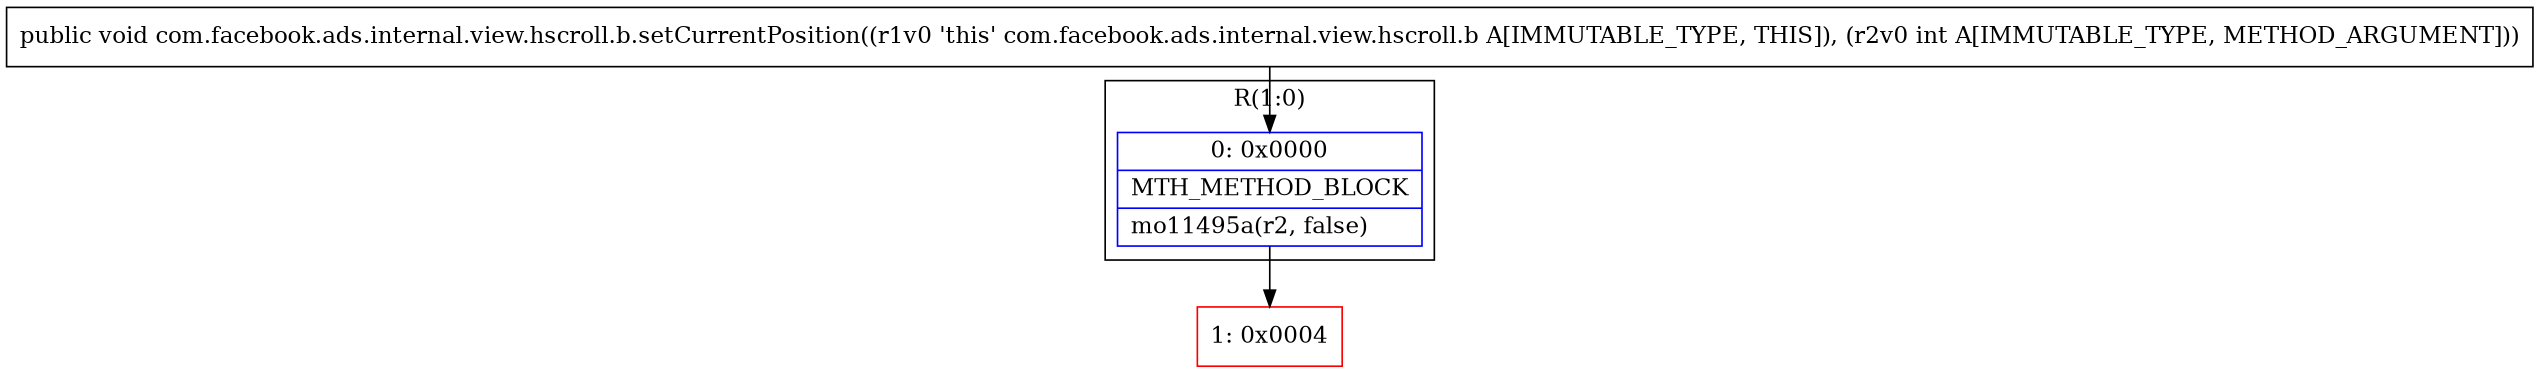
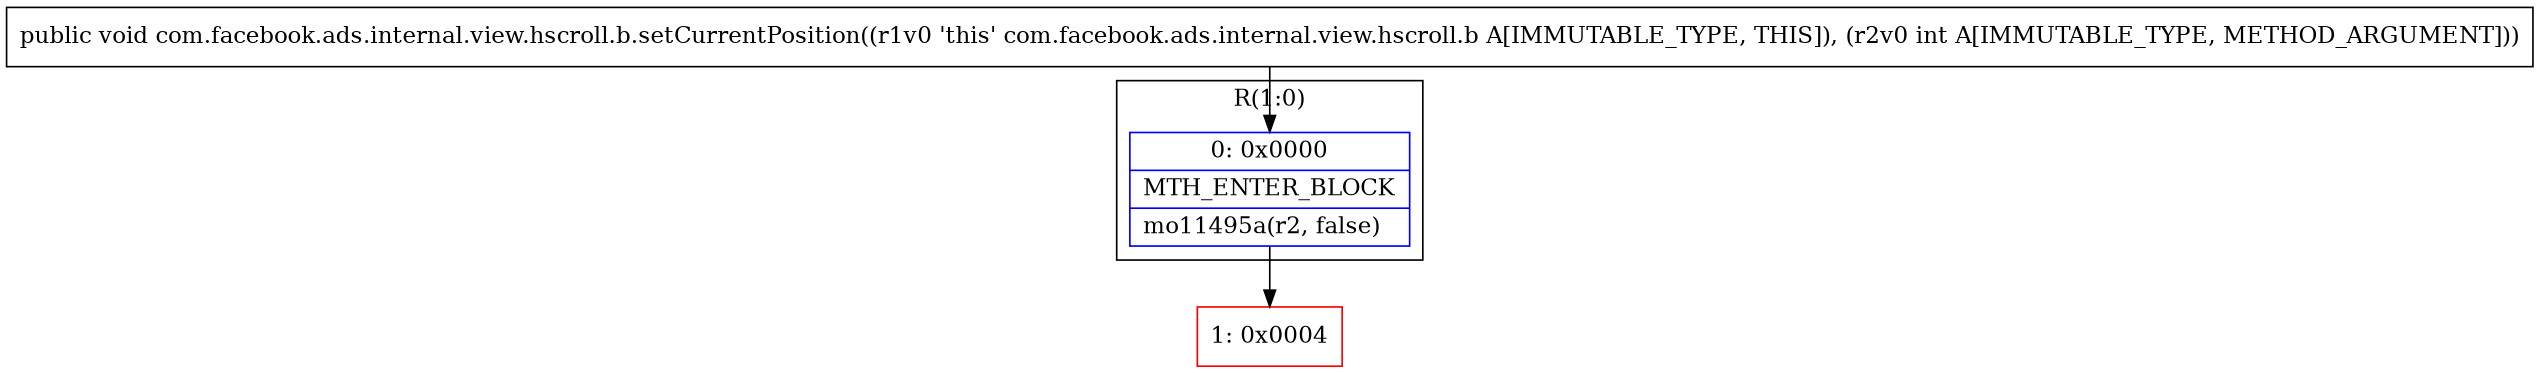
  digraph {
    node [shape=record]
-   n1 [color=blue label="{0\:\ 0x0000|MTH_METHOD_BLOCK\l|mo11495a(r2, false)\l}"]
+   n1 [color=blue label="{0\:\ 0x0000|MTH_ENTER_BLOCK\l|mo11495a(r2, false)\l}"]
    n2 [color=red label="{1\:\ 0x0004}"]
    n3 [label="{public void com.facebook.ads.internal.view.hscroll.b.setCurrentPosition((r1v0 'this' com.facebook.ads.internal.view.hscroll.b A[IMMUTABLE_TYPE, THIS]), (r2v0 int A[IMMUTABLE_TYPE, METHOD_ARGUMENT])) }"]
    subgraph cluster_1 {
      label="R(1:0)"
      n1
    }
    n1 -> n2
    n3 -> n1
  }
